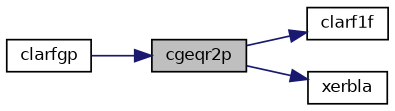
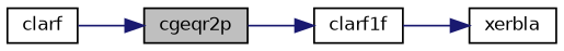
  digraph {
    rankdir=LR
    node [color=black fillcolor=white fontname=Helvetica fontsize=10 shape=record style=filled]
    edge [color=midnightblue fontname=Helvetica fontsize=10 labelfontname=Helvetica labelfontsize=10 style=solid]
    n1 [fillcolor=grey75 fontcolor=black height=0.2 label=cgeqr2p width=0.4]
    n2 [height=0.2 label=clarf1f width=0.4]
    n3 [height=0.2 label=xerbla width=0.4]
-   n4 [height=0.2 label=clarfgp width=0.4]
+   n4 [height=0.2 label=clarf width=0.4]
    n1 -> n2
-   n1 -> n3
+   n2 -> n3
    n4 -> n1
  }
